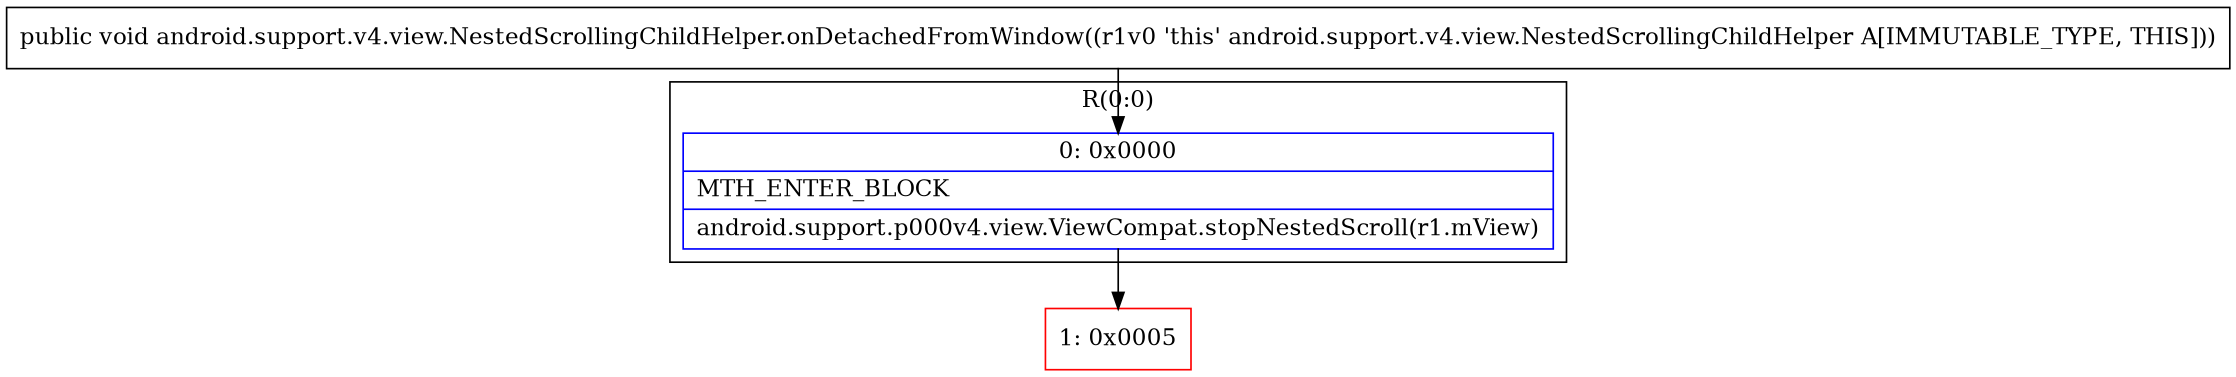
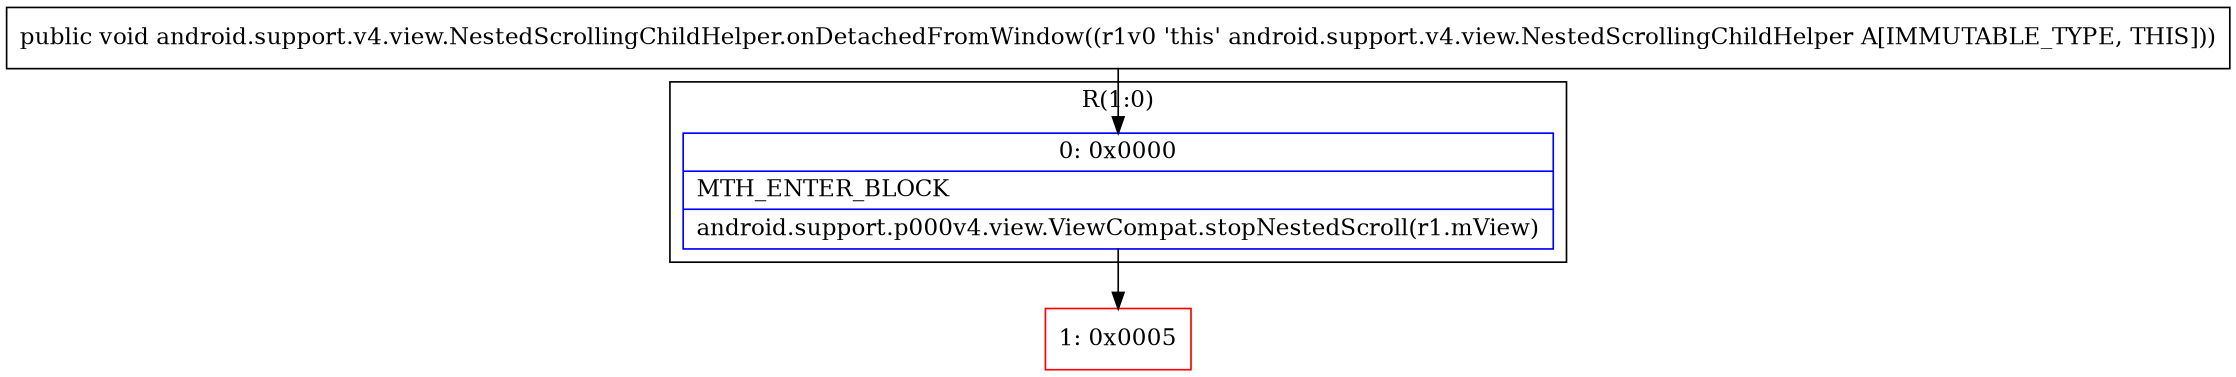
  digraph {
    node [shape=record]
    n1 [color=blue label="{0\:\ 0x0000|MTH_ENTER_BLOCK\l|android.support.p000v4.view.ViewCompat.stopNestedScroll(r1.mView)\l}"]
    n2 [color=red label="{1\:\ 0x0005}"]
    n3 [label="{public void android.support.v4.view.NestedScrollingChildHelper.onDetachedFromWindow((r1v0 'this' android.support.v4.view.NestedScrollingChildHelper A[IMMUTABLE_TYPE, THIS])) }"]
    subgraph cluster_1 {
-     label="R(0:0)"
+     label="R(1:0)"
      n1
    }
    n1 -> n2
    n3 -> n1
  }
